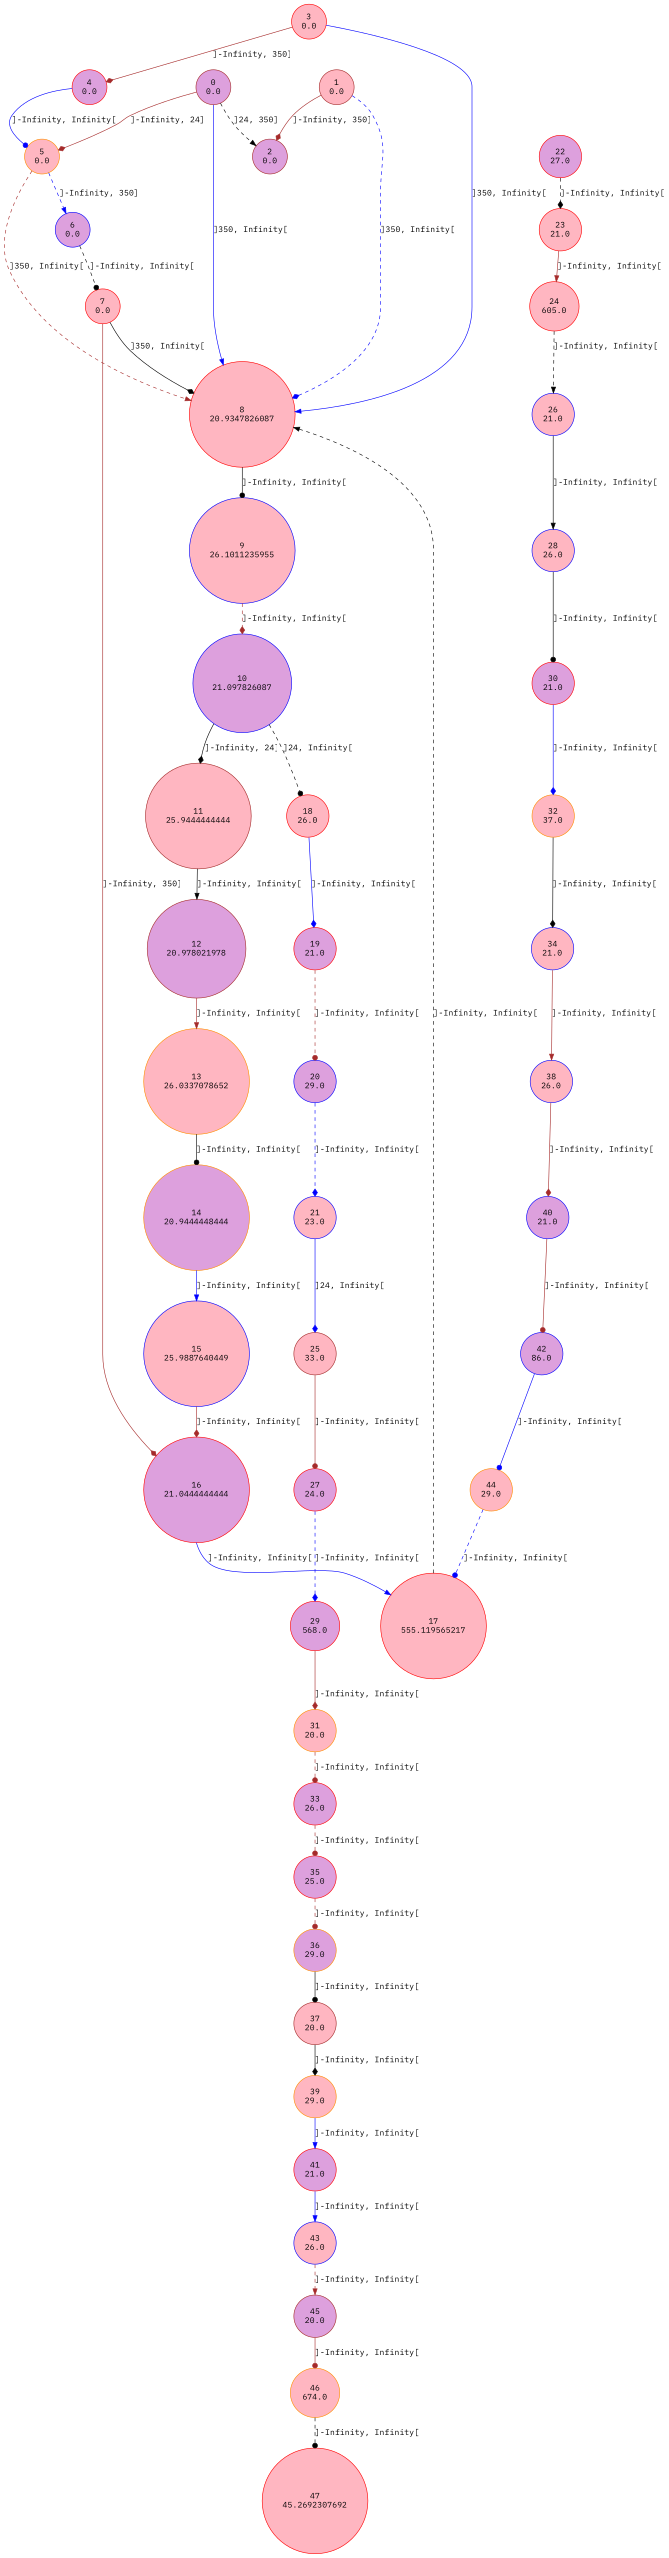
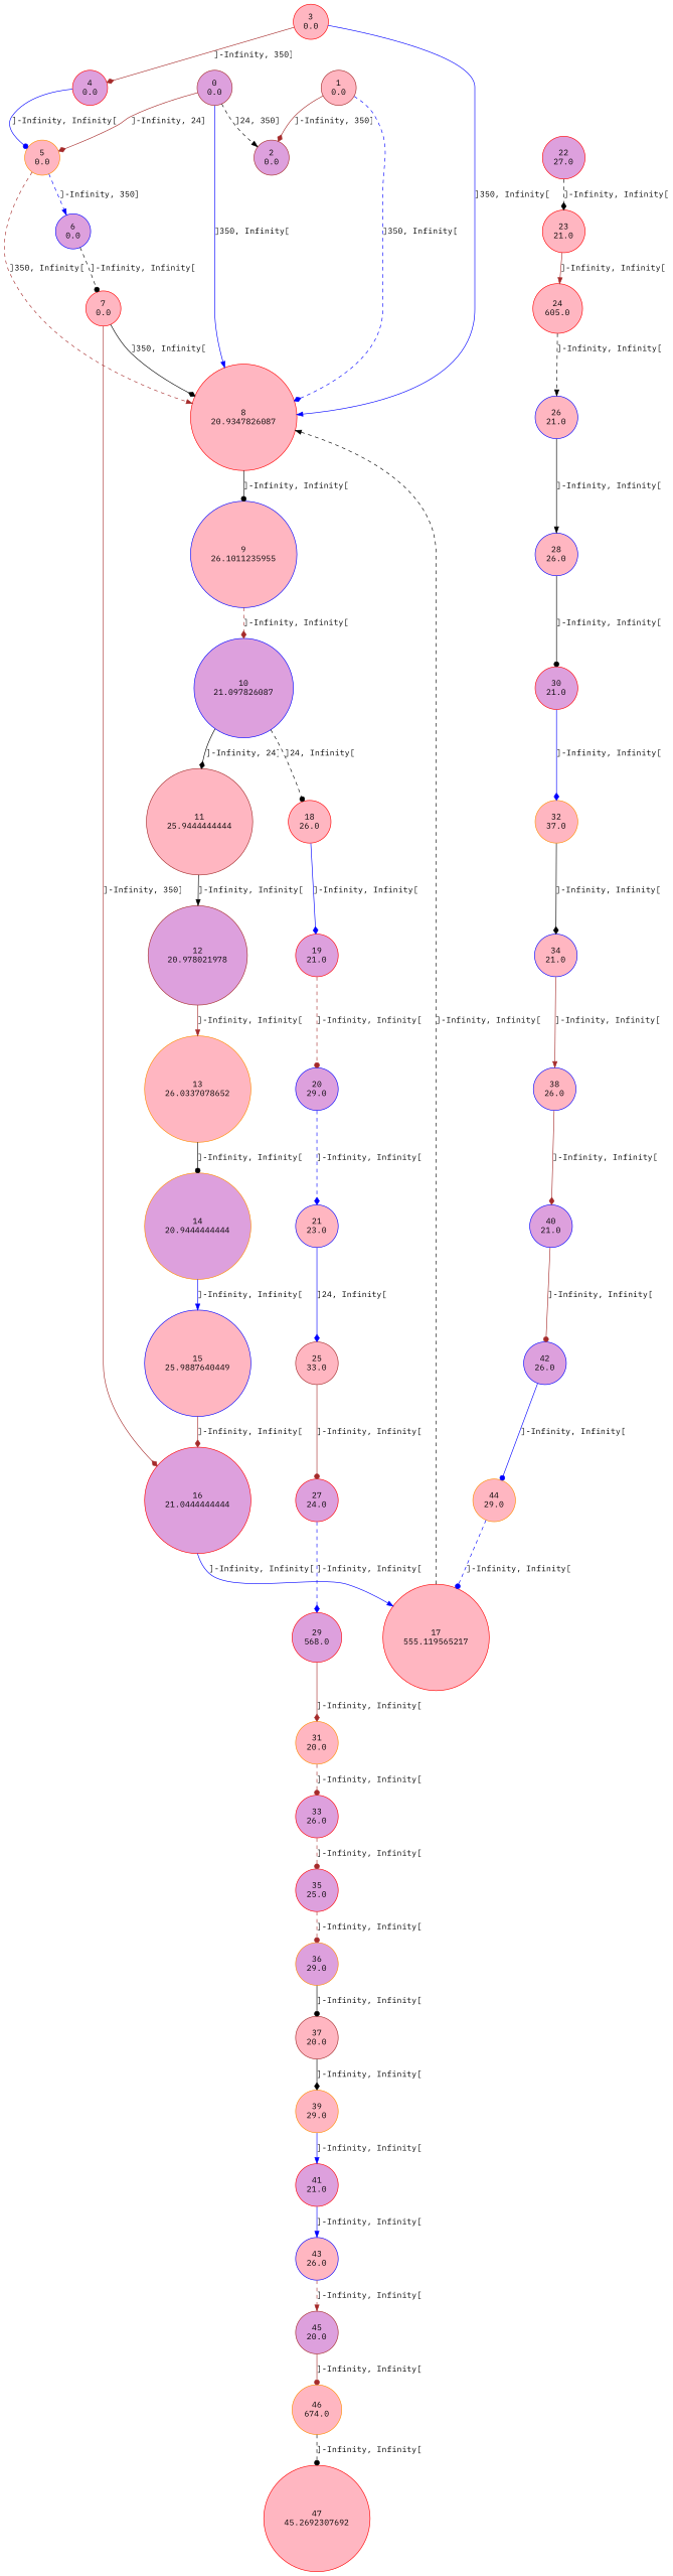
  digraph {
    fontname="IBM Plex Mono"
    node [color=red fillcolor=lightpink fontname="IBM Plex Mono" shape=circle style=filled]
    edge [arrowhead=diamond color=brown fontname="IBM Plex Mono" style=solid]
    n1 [color=brown fillcolor=plum label="0\n0.0"]
    n2 [color=brown fillcolor=plum label="2\n0.0"]
    n3 [label="8\n20.9347826087"]
    n4 [color=darkorange label="5\n0.0"]
    n5 [color=brown label="1\n0.0"]
    n6 [color=blue label="9\n26.1011235955"]
    n7 [label="3\n0.0"]
    n8 [fillcolor=plum label="4\n0.0"]
    n9 [color=blue fillcolor=plum label="10\n21.097826087"]
    n10 [color=blue fillcolor=plum label="6\n0.0"]
    n11 [label="7\n0.0"]
    n12 [fillcolor=plum label="16\n21.0444444444"]
    n13 [label="17\n555.119565217"]
    n14 [color=brown label="11\n25.9444444444"]
    n15 [label="18\n26.0"]
    n16 [color=brown fillcolor=plum label="12\n20.978021978"]
    n17 [fillcolor=plum label="19\n21.0"]
    n18 [color=darkorange label="13\n26.0337078652"]
    n19 [color=blue fillcolor=plum label="20\n29.0"]
-   n20 [color=darkorange fillcolor=plum label="14\n20.9444448444"]
+   n20 [color=darkorange fillcolor=plum label="14\n20.9444444444"]
    n21 [color=blue label="15\n25.9887640449"]
    n22 [color=blue label="21\n23.0"]
    n23 [color=brown label="25\n33.0"]
    n24 [fillcolor=plum label="22\n27.0"]
    n25 [label="23\n21.0"]
    n26 [fillcolor=plum label="27\n24.0"]
    n27 [label="24\n605.0"]
    n28 [fillcolor=plum label="29\n568.0"]
    n29 [color=blue label="26\n21.0"]
    n30 [color=blue label="28\n26.0"]
    n31 [fillcolor=plum label="30\n21.0"]
    n32 [color=darkorange label="31\n20.0"]
    n33 [color=darkorange label="32\n37.0"]
    n34 [fillcolor=plum label="33\n26.0"]
    n35 [color=blue label="34\n21.0"]
    n36 [fillcolor=plum label="35\n25.0"]
    n37 [color=blue label="38\n26.0"]
    n38 [color=darkorange fillcolor=plum label="36\n29.0"]
    n39 [color=blue fillcolor=plum label="40\n21.0"]
    n40 [color=brown label="37\n20.0"]
-   n41 [color=blue fillcolor=plum label="42\n86.0"]
+   n41 [color=blue fillcolor=plum label="42\n26.0"]
    n42 [color=darkorange label="39\n29.0"]
    n43 [fillcolor=plum label="41\n21.0"]
    n44 [color=blue label="43\n26.0"]
    n45 [color=darkorange label="44\n29.0"]
    n46 [color=brown fillcolor=plum label="45\n20.0"]
    n47 [color=darkorange label="46\n674.0"]
    n48 [label="47\n45.2692307692"]
    n1 -> n2 [arrowhead=normal color=black label="]24, 350]" style=dashed]
    n1 -> n3 [arrowhead=normal color=blue label="]350, Infinity["]
    n1 -> n4 [label="]-Infinity, 24]"]
    n3 -> n6 [arrowhead=dot color=black label="]-Infinity, Infinity["]
    n4 -> n3 [arrowhead=normal label="]350, Infinity[" style=dashed]
    n4 -> n10 [arrowhead=normal color=blue label="]-Infinity, 350]" style=dashed]
    n5 -> n2 [label="]-Infinity, 350]"]
    n5 -> n3 [color=blue label="]350, Infinity[" style=dashed]
    n6 -> n9 [label="]-Infinity, Infinity[" style=dashed]
    n7 -> n3 [arrowhead=normal color=blue label="]350, Infinity["]
    n7 -> n8 [label="]-Infinity, 350]"]
    n8 -> n4 [arrowhead=dot color=blue label="]-Infinity, Infinity["]
    n9 -> n14 [color=black label="]-Infinity, 24]"]
    n9 -> n15 [arrowhead=dot color=black label="]24, Infinity[" style=dashed]
    n10 -> n11 [arrowhead=dot color=black label="]-Infinity, Infinity[" style=dashed]
    n11 -> n3 [color=black label="]350, Infinity["]
    n11 -> n12 [label="]-Infinity, 350]"]
    n12 -> n13 [arrowhead=normal color=blue label="]-Infinity, Infinity["]
    n13 -> n3 [arrowhead=normal color=black label="]-Infinity, Infinity[" style=dashed]
    n14 -> n16 [arrowhead=normal color=black label="]-Infinity, Infinity["]
    n15 -> n17 [color=blue label="]-Infinity, Infinity["]
    n16 -> n18 [arrowhead=normal label="]-Infinity, Infinity["]
    n17 -> n19 [arrowhead=dot label="]-Infinity, Infinity[" style=dashed]
    n18 -> n20 [arrowhead=dot color=black label="]-Infinity, Infinity["]
    n19 -> n22 [color=blue label="]-Infinity, Infinity[" style=dashed]
    n20 -> n21 [arrowhead=normal color=blue label="]-Infinity, Infinity["]
    n21 -> n12 [label="]-Infinity, Infinity["]
    n22 -> n23 [color=blue label="]24, Infinity["]
    n23 -> n26 [arrowhead=dot label="]-Infinity, Infinity["]
    n24 -> n25 [color=black label="]-Infinity, Infinity[" style=dashed]
    n25 -> n27 [arrowhead=normal label="]-Infinity, Infinity["]
    n26 -> n28 [color=blue label="]-Infinity, Infinity[" style=dashed]
    n27 -> n29 [arrowhead=normal color=black label="]-Infinity, Infinity[" style=dashed]
    n28 -> n32 [label="]-Infinity, Infinity["]
    n29 -> n30 [arrowhead=normal color=black label="]-Infinity, Infinity["]
    n30 -> n31 [arrowhead=dot color=black label="]-Infinity, Infinity["]
    n31 -> n33 [color=blue label="]-Infinity, Infinity["]
    n32 -> n34 [arrowhead=dot label="]-Infinity, Infinity[" style=dashed]
    n33 -> n35 [color=black label="]-Infinity, Infinity["]
    n34 -> n36 [arrowhead=dot label="]-Infinity, Infinity[" style=dashed]
    n35 -> n37 [arrowhead=normal label="]-Infinity, Infinity["]
    n36 -> n38 [arrowhead=dot label="]-Infinity, Infinity[" style=dashed]
    n37 -> n39 [label="]-Infinity, Infinity["]
    n38 -> n40 [arrowhead=dot color=black label="]-Infinity, Infinity["]
    n39 -> n41 [arrowhead=dot label="]-Infinity, Infinity["]
    n40 -> n42 [color=black label="]-Infinity, Infinity["]
    n41 -> n45 [arrowhead=dot color=blue label="]-Infinity, Infinity["]
    n42 -> n43 [arrowhead=normal color=blue label="]-Infinity, Infinity["]
    n43 -> n44 [arrowhead=normal color=blue label="]-Infinity, Infinity["]
    n44 -> n46 [arrowhead=normal label="]-Infinity, Infinity[" style=dashed]
    n45 -> n13 [arrowhead=dot color=blue label="]-Infinity, Infinity[" style=dashed]
    n46 -> n47 [arrowhead=dot label="]-Infinity, Infinity["]
    n47 -> n48 [arrowhead=dot color=black label="]-Infinity, Infinity[" style=dashed]
  }
